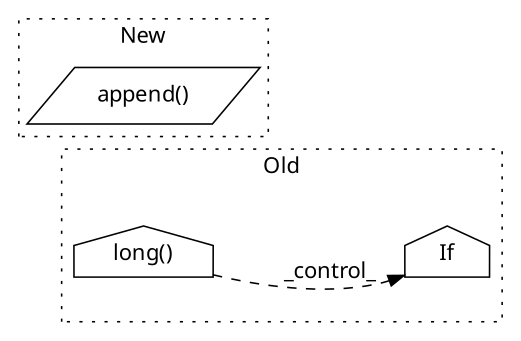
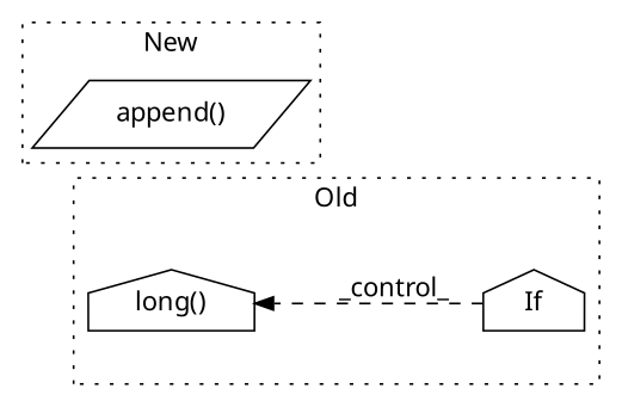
  digraph {
    rankdir=LR
    fontname="Noto Sans"
    node [a=75 shape=house fontname="Noto Sans"]
    n1 [l=38 label="long()" s=1740]
    n2 [a=96 l=3 label=If s=1465]
    n3 [l="18,1" label="append()" s="1581,1684" shape=parallelogram]
    subgraph cluster_1 {
      label=Old
      style=dotted
      n1
      n2
    }
    subgraph cluster_2 {
      label=New
      style=dotted
      n3
    }
-   n1 -> n2 [label=_control_ style=dashed fontname="Noto Sans"]
+   n2 -> n1 [label=_control_ style=dashed fontname="Noto Sans"]
  }
